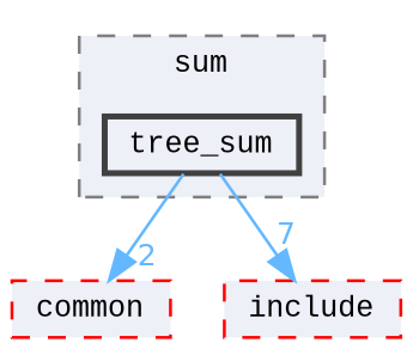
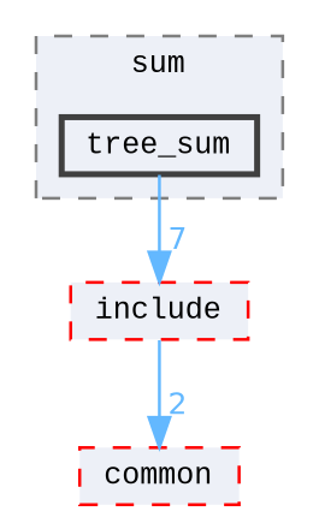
  digraph {
    compound=true
    fontname="Liberation Mono"
    node [color=red fillcolor="#edf0f7" fontname="Liberation Mono" fontsize=10 shape=box style="filled,dashed"]
    edge [color=steelblue1 fontcolor=steelblue1 fontname="Liberation Mono" fontsize=10 labeldistance=1.5 labelfontname=Helvetica labelfontsize=10]
    n1 [color=grey25 height=0.2 label=tree_sum style="filled,bold" width=0.4]
    n2 [height=0.2 label=common width=0.4]
    n3 [height=0.2 label=include width=0.4]
    subgraph cluster_1 {
      bgcolor="#edf0f7"
      fontsize=10
      label=sum
      pencolor=grey50
      style="filled,dashed"
      n1
    }
-   n1 -> n2 [headlabel=2]
+   n3 -> n2 [headlabel=2]
    n1 -> n3 [headlabel=7]
  }
